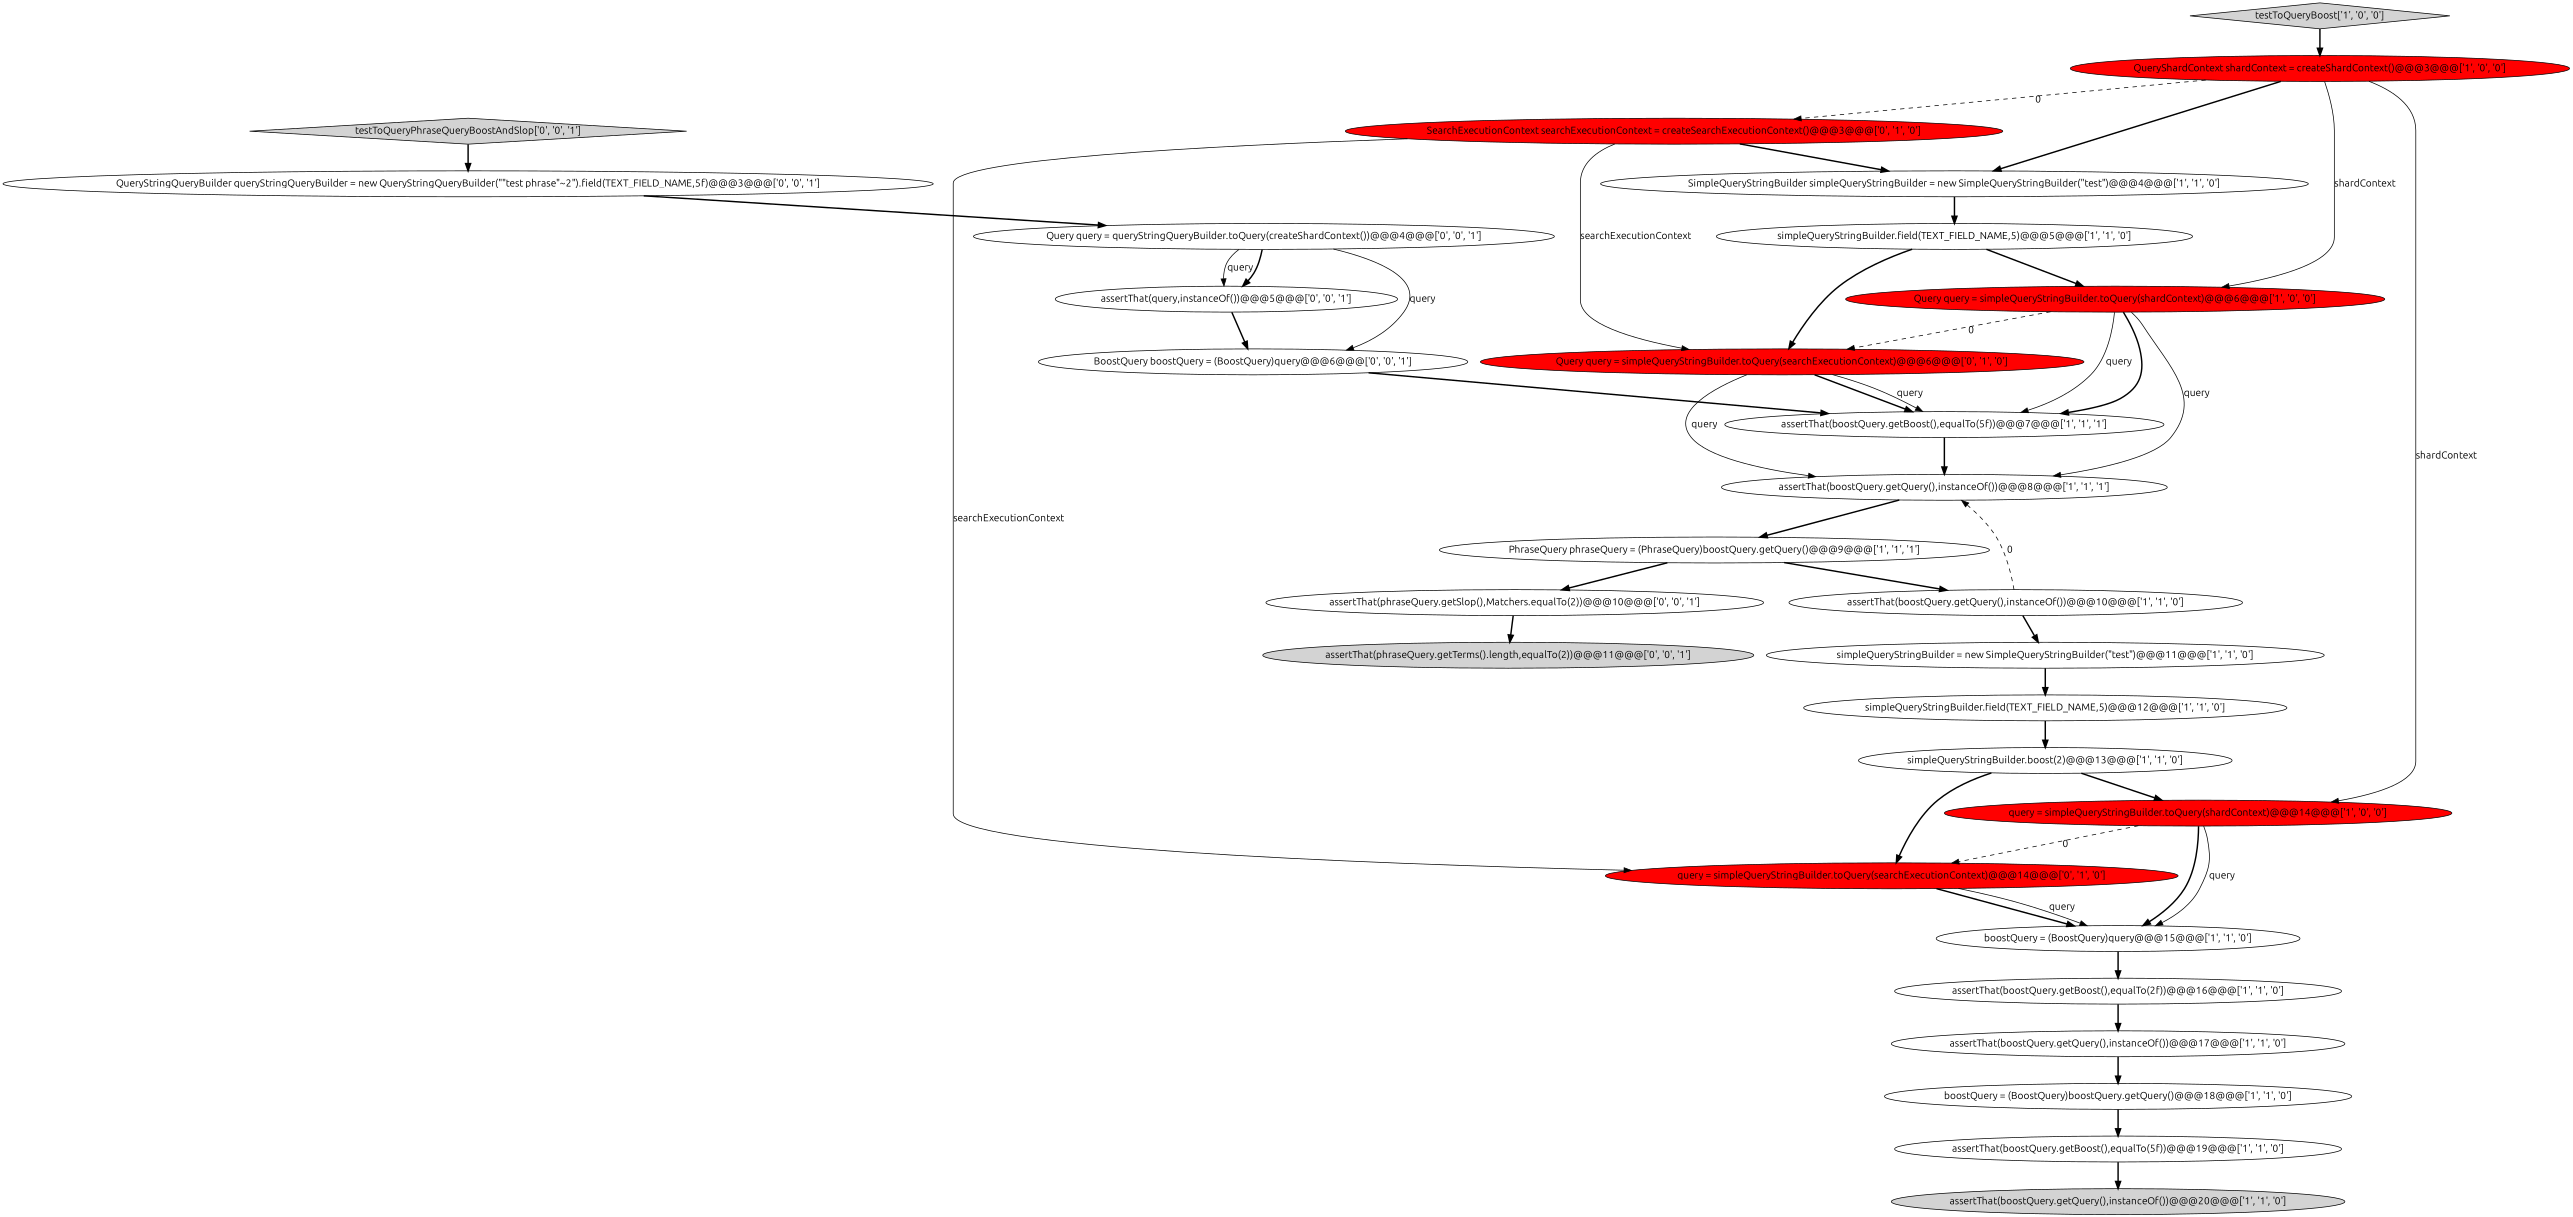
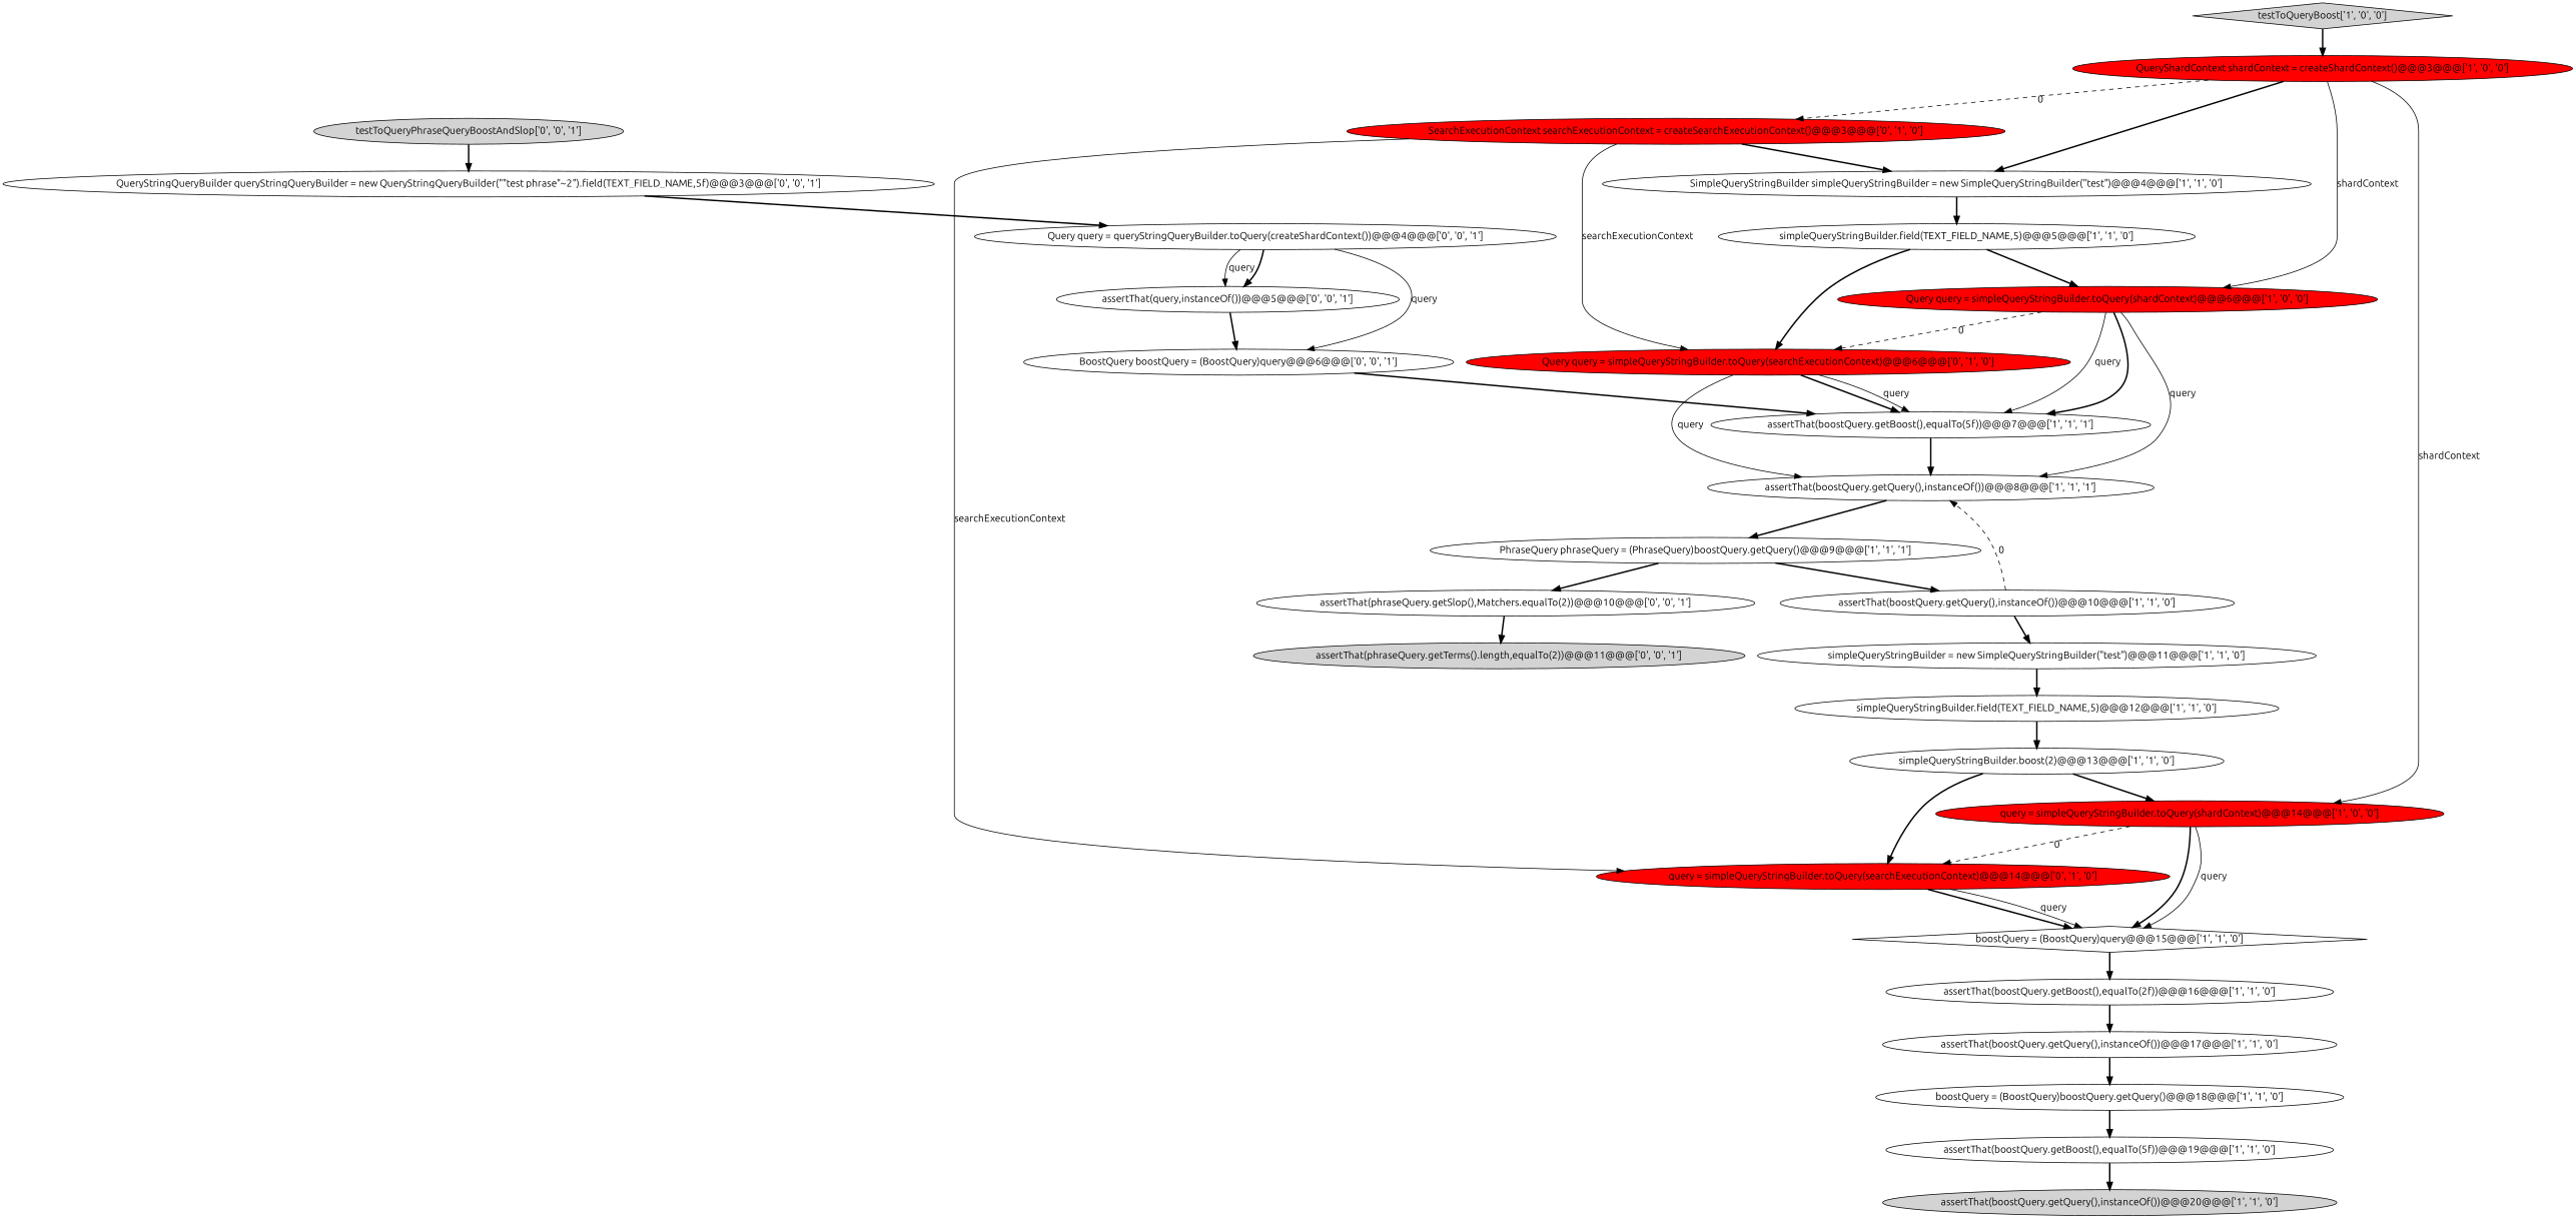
  digraph {
    fontname=Ubuntu
    node [fillcolor=white fontname=Ubuntu shape=ellipse style=filled]
    edge [fontname=Ubuntu style=bold]
    n1 [fillcolor=red label="Query query = simpleQueryStringBuilder.toQuery(searchExecutionContext)@@@6@@@['0', '1', '0']"]
    n2 [label="assertThat(boostQuery.getBoost(),equalTo(5f))@@@7@@@['1', '1', '1']"]
    n3 [label="assertThat(boostQuery.getQuery(),instanceOf())@@@8@@@['1', '1', '1']"]
    n4 [label="PhraseQuery phraseQuery = (PhraseQuery)boostQuery.getQuery()@@@9@@@['1', '1', '1']"]
    n5 [label="simpleQueryStringBuilder.field(TEXT_FIELD_NAME,5)@@@5@@@['1', '1', '0']"]
    n6 [fillcolor=red label="Query query = simpleQueryStringBuilder.toQuery(shardContext)@@@6@@@['1', '0', '0']"]
    n7 [label="assertThat(phraseQuery.getSlop(),Matchers.equalTo(2))@@@10@@@['0', '0', '1']"]
    n8 [label="assertThat(boostQuery.getQuery(),instanceOf())@@@10@@@['1', '1', '0']"]
    n9 [fillcolor=lightgray label="assertThat(phraseQuery.getTerms().length,equalTo(2))@@@11@@@['0', '0', '1']"]
    n10 [label="simpleQueryStringBuilder = new SimpleQueryStringBuilder(\"test\")@@@11@@@['1', '1', '0']"]
    n11 [fillcolor=red label="QueryShardContext shardContext = createShardContext()@@@3@@@['1', '0', '0']"]
    n12 [label="SimpleQueryStringBuilder simpleQueryStringBuilder = new SimpleQueryStringBuilder(\"test\")@@@4@@@['1', '1', '0']"]
    n13 [fillcolor=red label="query = simpleQueryStringBuilder.toQuery(shardContext)@@@14@@@['1', '0', '0']"]
    n14 [fillcolor=red label="SearchExecutionContext searchExecutionContext = createSearchExecutionContext()@@@3@@@['0', '1', '0']"]
    n15 [fillcolor=red label="query = simpleQueryStringBuilder.toQuery(searchExecutionContext)@@@14@@@['0', '1', '0']"]
-   n16 [label="boostQuery = (BoostQuery)query@@@15@@@['1', '1', '0']"]
+   n16 [label="boostQuery = (BoostQuery)query@@@15@@@['1', '1', '0']" shape=diamond]
    n17 [label="simpleQueryStringBuilder.field(TEXT_FIELD_NAME,5)@@@12@@@['1', '1', '0']"]
    n18 [label="simpleQueryStringBuilder.boost(2)@@@13@@@['1', '1', '0']"]
    n19 [label="BoostQuery boostQuery = (BoostQuery)query@@@6@@@['0', '0', '1']"]
    n20 [label="assertThat(boostQuery.getBoost(),equalTo(2f))@@@16@@@['1', '1', '0']"]
-   n21 [fillcolor=lightgray label="testToQueryPhraseQueryBoostAndSlop['0', '0', '1']" shape=diamond]
+   n21 [fillcolor=lightgray label="testToQueryPhraseQueryBoostAndSlop['0', '0', '1']"]
    n22 [label="QueryStringQueryBuilder queryStringQueryBuilder = new QueryStringQueryBuilder(\"\"test phrase\"~2\").field(TEXT_FIELD_NAME,5f)@@@3@@@['0', '0', '1']"]
    n23 [label="Query query = queryStringQueryBuilder.toQuery(createShardContext())@@@4@@@['0', '0', '1']"]
    n24 [label="assertThat(query,instanceOf())@@@5@@@['0', '0', '1']"]
    n25 [label="assertThat(boostQuery.getQuery(),instanceOf())@@@17@@@['1', '1', '0']"]
    n26 [label="boostQuery = (BoostQuery)boostQuery.getQuery()@@@18@@@['1', '1', '0']"]
    n27 [fillcolor=lightgray label="testToQueryBoost['1', '0', '0']" shape=diamond]
    n28 [label="assertThat(boostQuery.getBoost(),equalTo(5f))@@@19@@@['1', '1', '0']"]
    n29 [fillcolor=lightgray label="assertThat(boostQuery.getQuery(),instanceOf())@@@20@@@['1', '1', '0']"]
    n1 -> n2
    n1 -> n2 [label=query style=solid]
    n1 -> n3 [label=query style=solid]
    n2 -> n3
    n3 -> n4
    n4 -> n7
    n4 -> n8
    n5 -> n1
    n5 -> n6
    n6 -> n1 [label=0 style=dashed]
    n6 -> n2
    n6 -> n2 [label=query style=solid]
    n6 -> n3 [label=query style=solid]
    n7 -> n9
    n8 -> n3 [label=0 style=dashed]
    n8 -> n10
    n10 -> n17
    n11 -> n6 [label=shardContext style=solid]
    n11 -> n12
    n11 -> n13 [label=shardContext style=solid]
    n11 -> n14 [label=0 style=dashed]
    n12 -> n5
    n13 -> n15 [label=0 style=dashed]
    n13 -> n16
    n13 -> n16 [label=query style=solid]
    n14 -> n1 [label=searchExecutionContext style=solid]
    n14 -> n12
    n14 -> n15 [label=searchExecutionContext style=solid]
    n15 -> n16
    n15 -> n16 [label=query style=solid]
    n16 -> n20
    n17 -> n18
    n18 -> n13
    n18 -> n15
    n19 -> n2
    n20 -> n25
    n21 -> n22
    n22 -> n23
    n23 -> n19 [label=query style=solid]
    n23 -> n24 [label=query style=solid]
    n23 -> n24
    n24 -> n19
    n25 -> n26
    n26 -> n28
    n27 -> n11
    n28 -> n29
  }
